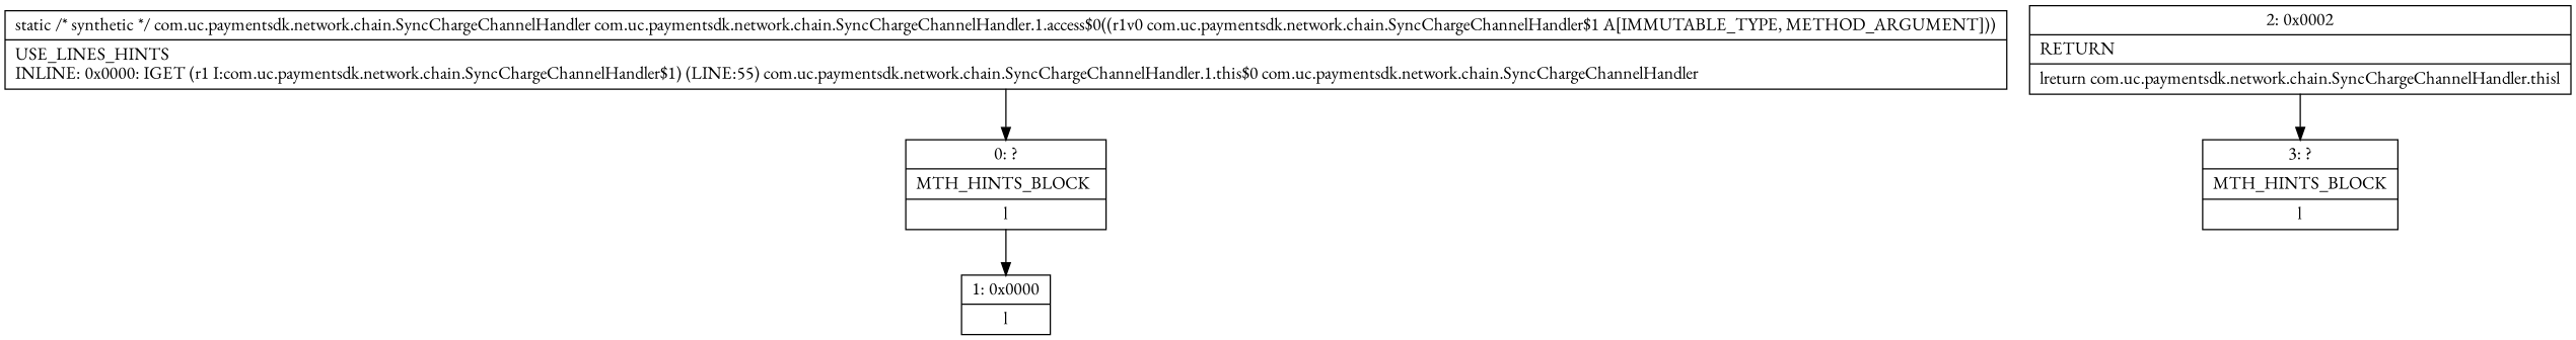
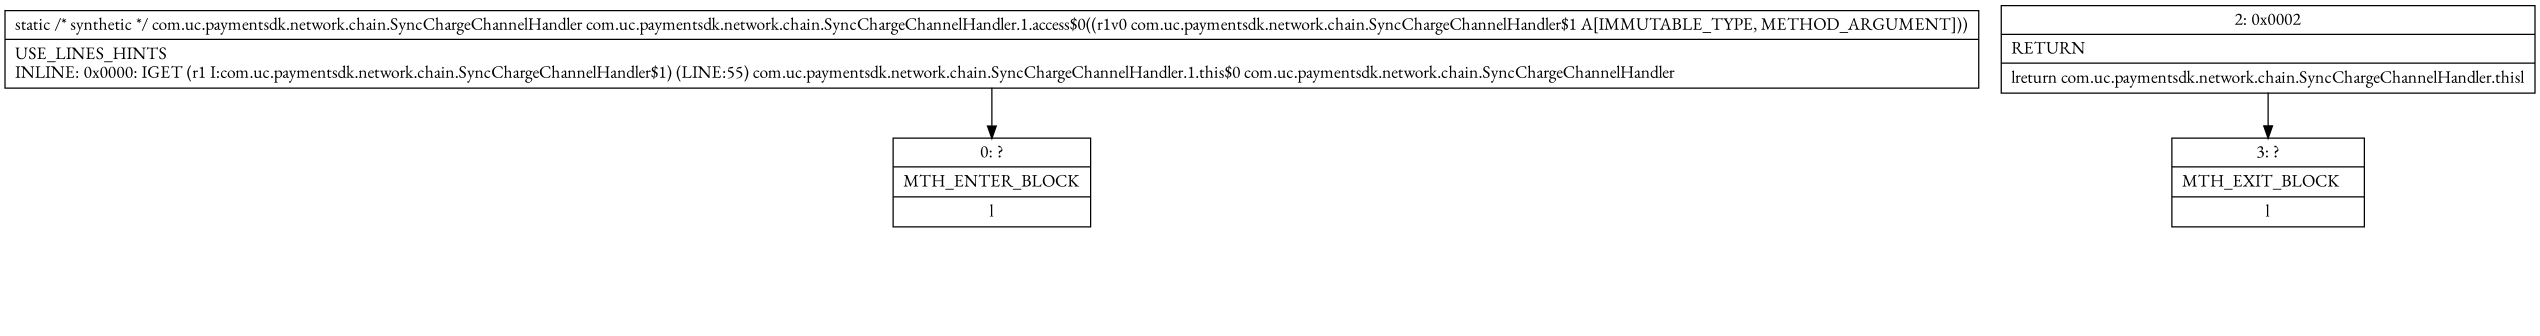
  digraph {
    fontname="EB Garamond"
    node [fontname="EB Garamond" shape=record]
    edge [fontname="EB Garamond"]
-   n1 [label="{0\:\ ?|MTH_HINTS_BLOCK\l|l}"]
-   n2 [label="{1\:\ 0x0000|l}"]
+   n1 [label="{0\:\ ?|MTH_ENTER_BLOCK\l|l}"]
    n3 [label="{2\:\ 0x0002|RETURN\l|lreturn com.uc.paymentsdk.network.chain.SyncChargeChannelHandler.thisl}"]
-   n4 [label="{3\:\ ?|MTH_HINTS_BLOCK\l|l}"]
+   n4 [label="{3\:\ ?|MTH_EXIT_BLOCK\l|l}"]
    n5 [label="{static \/* synthetic *\/ com.uc.paymentsdk.network.chain.SyncChargeChannelHandler com.uc.paymentsdk.network.chain.SyncChargeChannelHandler.1.access$0((r1v0 com.uc.paymentsdk.network.chain.SyncChargeChannelHandler$1 A[IMMUTABLE_TYPE, METHOD_ARGUMENT]))  | USE_LINES_HINTS\lINLINE: 0x0000: IGET (r1 I:com.uc.paymentsdk.network.chain.SyncChargeChannelHandler$1) (LINE:55) com.uc.paymentsdk.network.chain.SyncChargeChannelHandler.1.this$0 com.uc.paymentsdk.network.chain.SyncChargeChannelHandler\l}"]
-   n1 -> n2
    n3 -> n4
    n5 -> n1
  }
